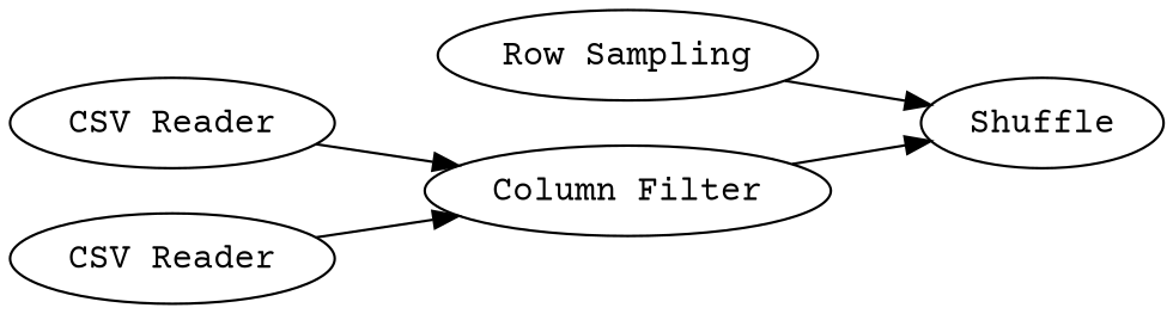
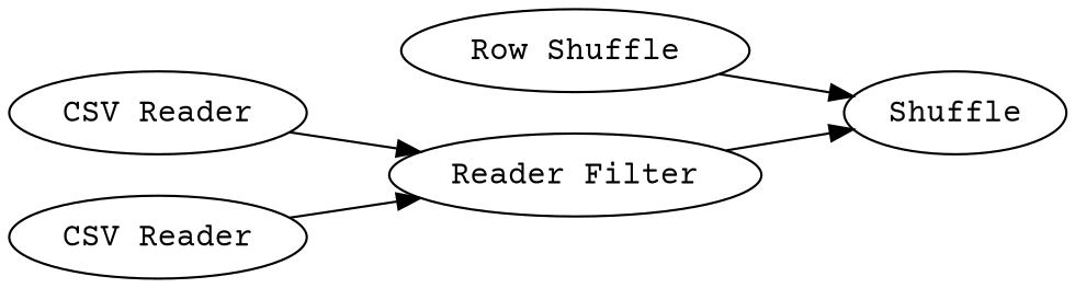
  digraph {
    fontname="Courier Prime"
    rankdir=LR
    node [fontname="Courier Prime"]
    edge [fontname="Courier Prime"]
-   n1 [label="Column Filter"]
+   n1 [label="Reader Filter"]
    n2 [label=Shuffle]
-   n3 [label="Row Sampling"]
+   n3 [label="Row Shuffle"]
    n4 [label="CSV Reader"]
    n5 [label="CSV Reader"]
    n1 -> n2
    n3 -> n2
    n4 -> n1
    n5 -> n1
  }
